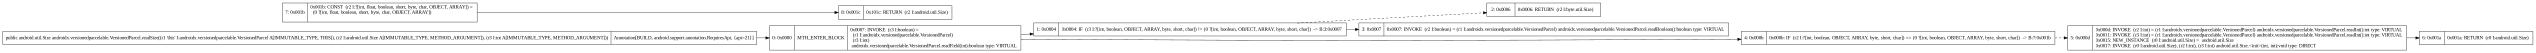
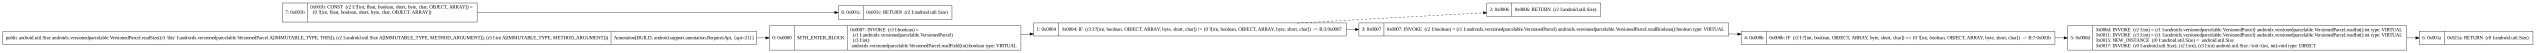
  digraph {
    fontname="Liberation Serif"
    rankdir=LR
    node [fontname="Liberation Serif" shape=record]
    edge [fontname="Liberation Serif"]
    n1 [label="{0\:\ 0x0000|MTH_ENTER_BLOCK\l|0x0007: INVOKE  (r3 I:boolean) = \l  (r1 I:androidx.versionedparcelable.VersionedParcel)\l  (r3 I:int)\l androidx.versionedparcelable.VersionedParcel.readField(int):boolean type: VIRTUAL \l}"]
    n2 [label="{1\:\ 0x0004|0x0004: IF  (r3 I:?[int, boolean, OBJECT, ARRAY, byte, short, char]) != (0 ?[int, boolean, OBJECT, ARRAY, byte, short, char])  \-\> B:3:0x0007 \l}"]
-   n3 [label="{2\:\ 0x0006|0x0006: RETURN  (r2 I:byte.util.Size) \l}"]
+   n3 [label="{2\:\ 0x0006|0x0006: RETURN  (r2 I:android.util.Size) \l}"]
    n4 [label="{3\:\ 0x0007|0x0007: INVOKE  (r2 I:boolean) = (r1 I:androidx.versionedparcelable.VersionedParcel) androidx.versionedparcelable.VersionedParcel.readBoolean():boolean type: VIRTUAL \l}"]
    n5 [label="{4\:\ 0x000b|0x000b: IF  (r2 I:?[int, boolean, OBJECT, ARRAY, byte, short, char]) == (0 ?[int, boolean, OBJECT, ARRAY, byte, short, char])  \-\> B:7:0x001b \l}"]
    n6 [label="{5\:\ 0x000d|0x000d: INVOKE  (r2 I:int) = (r1 I:androidx.versionedparcelable.VersionedParcel) androidx.versionedparcelable.VersionedParcel.readInt():int type: VIRTUAL \l0x0011: INVOKE  (r3 I:int) = (r1 I:androidx.versionedparcelable.VersionedParcel) androidx.versionedparcelable.VersionedParcel.readInt():int type: VIRTUAL \l0x0015: NEW_INSTANCE  (r0 I:android.util.Size) =  android.util.Size \l0x0017: INVOKE  (r0 I:android.util.Size), (r2 I:int), (r3 I:int) android.util.Size.\<init\>(int, int):void type: DIRECT \l}"]
-   n7 [label="{6\:\ 0x001a|0x001a: RETURN  (r0 I:android.util.Size) \l}"]
+   n7 [label="{6\:\ 0x001a|0x021a: RETURN  (r0 I:android.util.Size) \l}"]
    n8 [label="{7\:\ 0x001b|0x001b: CONST  (r2 I:?[int, float, boolean, short, byte, char, OBJECT, ARRAY]) = \l  (0 ?[int, float, boolean, short, byte, char, OBJECT, ARRAY])\l \l}"]
-   n9 [label="{8\:\ 0x001c|0x101c: RETURN  (r2 I:android.util.Size) \l}"]
+   n9 [label="{8\:\ 0x001c|0x001c: RETURN  (r2 I:android.util.Size) \l}"]
    n10 [label="{public android.util.Size androidx.versionedparcelable.VersionedParcel.readSize((r1 'this' I:androidx.versionedparcelable.VersionedParcel A[IMMUTABLE_TYPE, THIS]), (r2 I:android.util.Size A[IMMUTABLE_TYPE, METHOD_ARGUMENT]), (r3 I:int A[IMMUTABLE_TYPE, METHOD_ARGUMENT]))  | Annotation[BUILD, android.support.annotation.RequiresApi, \{api=21\}]\l}"]
    n1 -> n2
    n2 -> n3 [style=dashed]
    n2 -> n4
-   n1 -> n5
-   n5 -> n6 [style=dashed]
+   n4 -> n5
+   n5 -> n6 [style=solid]
    n6 -> n7
    n8 -> n9
    n10 -> n1
  }
